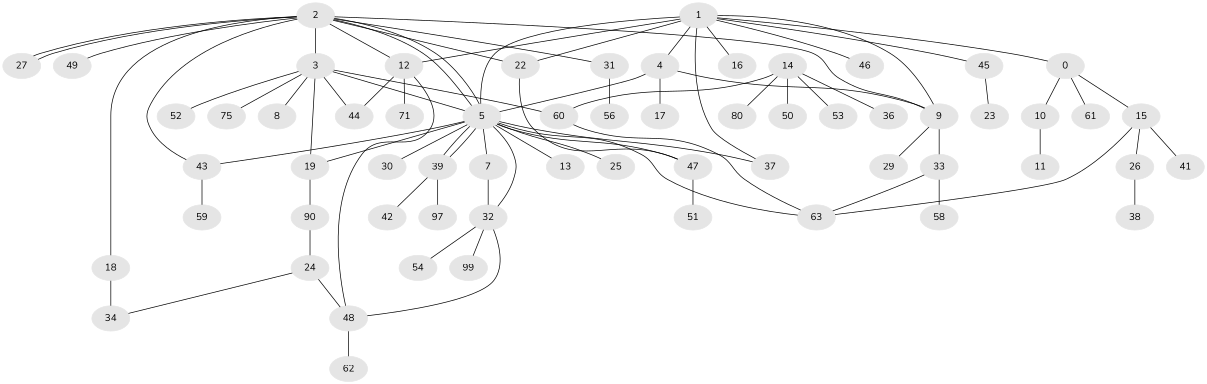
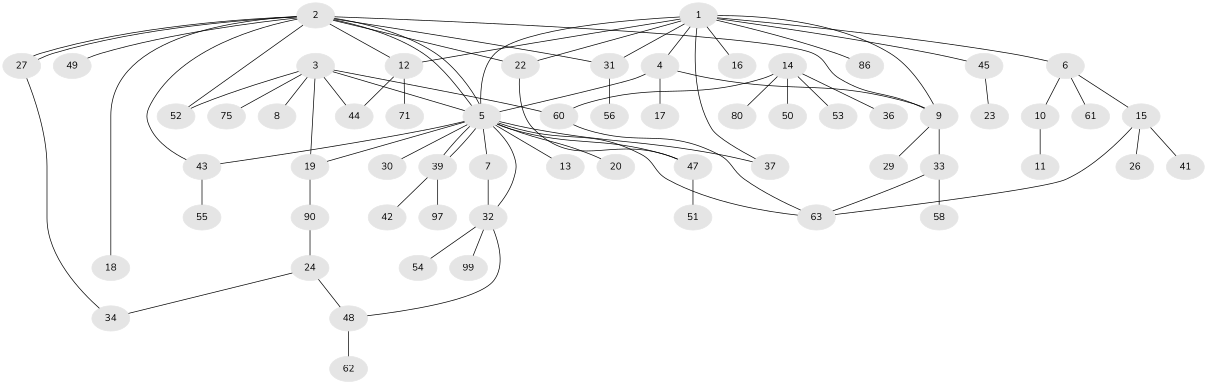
  graph {
    fontname=Nunito
    node [color=gray90 fontname=Nunito style=filled]
    edge [fontname=Nunito]
    1
    4
    5
-   6 [label=0]
+   6
    9
    12
    16
    31
    37
    45
-   46
+   46 [label=86]
    22
    2
    3
    18
    27
    43
    49
    17
    19
    7
    13
-   25
+   25 [label=20]
    30
    32
    39
    47
    63
    10
    15
    61
    29
    33
    44
    n35 [label=71]
    48
    56
    23
    8
    n40 [label=75]
    52
    60
    34
-   55 [label=59]
+   55
    14
    36
    n47 [label=80]
    50
    53
    n50 [label=90]
    54
    n52 [label=99]
    42
    n54 [label=97]
    51
    11
    26
    41
    58
    62
-   38
    24
    1 -- 4
    1 -- 5
    1 -- 6
    1 -- 9
    1 -- 12
    1 -- 16
+   1 -- 31
    1 -- 37
    1 -- 45
    1 -- 46
    1 -- 22
    4 -- 5
    4 -- 9
    4 -- 17
    5 -- 37
    5 -- 43
    5 -- 19
    5 -- 7
    5 -- 13
    5 -- 25
    5 -- 30
    5 -- 32
    5 -- 39
    5 -- 39
    5 -- 47
    5 -- 63
    6 -- 10
    6 -- 15
    6 -- 61
    9 -- 29
    9 -- 33
    12 -- 44
    12 -- n35
-   12 -- 48
    31 -- 56
    45 -- 23
    22 -- 47
    2 -- 5
    2 -- 5
    2 -- 9
    2 -- 12
    2 -- 31
    2 -- 22
-   2 -- 3
+   2 -- 52
    2 -- 18
    2 -- 27
    2 -- 27
    2 -- 43
    2 -- 49
    3 -- 5
    3 -- 19
    3 -- 44
    3 -- 8
    3 -- n40
    3 -- 52
    3 -- 60
-   18 -- 34
+   27 -- 34
    43 -- 55
    19 -- n50
    7 -- 32
    32 -- 48
    32 -- 54
    32 -- n52
    39 -- 42
    39 -- n54
    47 -- 51
    10 -- 11
    15 -- 63
    15 -- 26
    15 -- 41
    33 -- 63
    33 -- 58
    48 -- 62
    60 -- 63
    14 -- 60
    14 -- 36
    14 -- n47
    14 -- 50
    14 -- 53
    n50 -- 24
-   26 -- 38
    24 -- 48
    24 -- 34
  }
